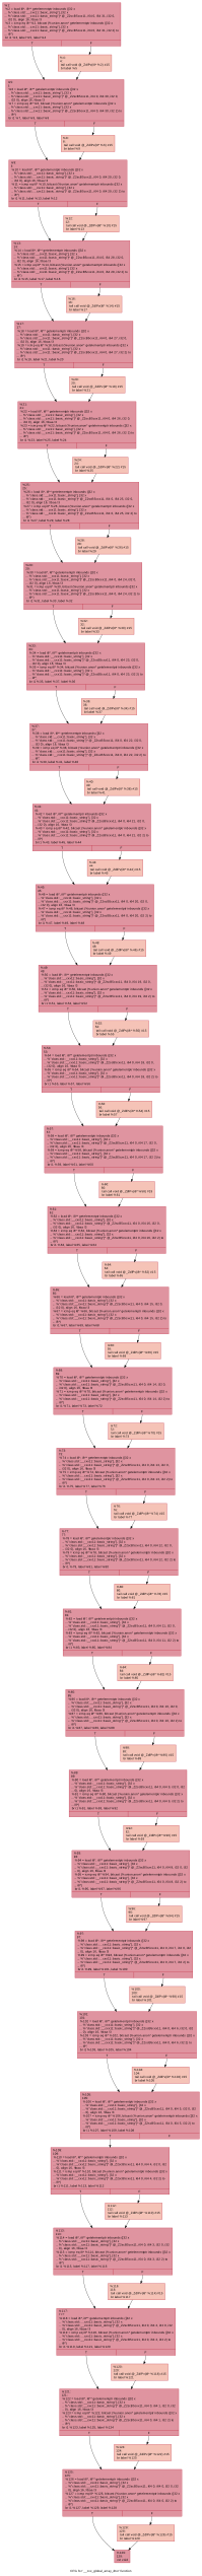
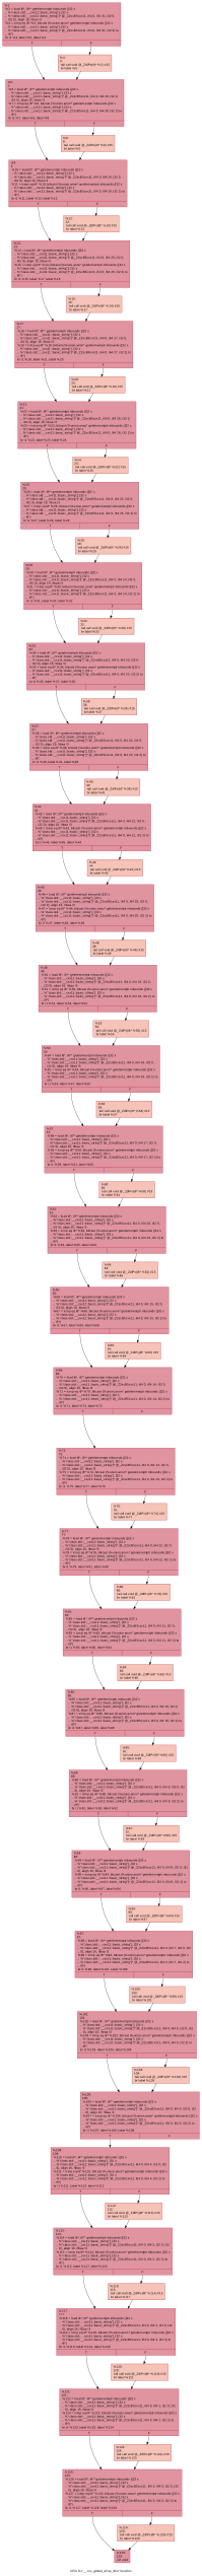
  digraph {
    fontname="Liberation Sans"
    label="CFG for '__cxx_global_array_dtor' function"
    node [color="#b70d28ff" fillcolor="#b70d2870" fontname="Liberation Sans" shape=record style=filled]
    edge [fontname="Liberation Sans" tailport=s0]
    n1 [label="{%1:\l  %2 = load i8*, i8** getelementptr inbounds ([32 x\l... %\"class.std::__cxx11::basic_string\"], [32 x\l... %\"class.std::__cxx11::basic_string\"]* @_Z2scB5cxx11, i64 0, i64 31, i32 0,\l... i32 0), align 16, !tbaa !3\l  %3 = icmp eq i8* %2, bitcast (%union.anon* getelementptr inbounds ([32 x\l... %\"class.std::__cxx11::basic_string\"], [32 x\l... %\"class.std::__cxx11::basic_string\"]* @_Z2scB5cxx11, i64 0, i64 31, i32 2) to\l... i8*)\l  br i1 %3, label %5, label %4\l|{<s0>T|<s1>F}}"]
    n2 [label="{%5:\l5:                                                \l  %6 = load i8*, i8** getelementptr inbounds ([32 x\l... %\"class.std::__cxx11::basic_string\"], [32 x\l... %\"class.std::__cxx11::basic_string\"]* @_Z2scB5cxx11, i64 0, i64 30, i32 0,\l... i32 0), align 16, !tbaa !3\l  %7 = icmp eq i8* %6, bitcast (%union.anon* getelementptr inbounds ([32 x\l... %\"class.std::__cxx11::basic_string\"], [32 x\l... %\"class.std::__cxx11::basic_string\"]* @_Z2scB5cxx11, i64 0, i64 30, i32 2) to\l... i8*)\l  br i1 %7, label %9, label %8\l|{<s0>T|<s1>F}}"]
    n3 [fillcolor="#e8765c70" label="{%4:\l4:                                                \l  tail call void @_ZdlPv(i8* %2) #15\l  br label %5\l}"]
    n4 [label="{%9:\l9:                                                \l  %10 = load i8*, i8** getelementptr inbounds ([32 x\l... %\"class.std::__cxx11::basic_string\"], [32 x\l... %\"class.std::__cxx11::basic_string\"]* @_Z2scB5cxx11, i64 0, i64 29, i32 0,\l... i32 0), align 16, !tbaa !3\l  %11 = icmp eq i8* %10, bitcast (%union.anon* getelementptr inbounds ([32 x\l... %\"class.std::__cxx11::basic_string\"], [32 x\l... %\"class.std::__cxx11::basic_string\"]* @_Z2scB5cxx11, i64 0, i64 29, i32 2) to\l... i8*)\l  br i1 %11, label %13, label %12\l|{<s0>T|<s1>F}}"]
    n5 [fillcolor="#e8765c70" label="{%8:\l8:                                                \l  tail call void @_ZdlPv(i8* %6) #15\l  br label %9\l}"]
    n6 [label="{%13:\l13:                                               \l  %14 = load i8*, i8** getelementptr inbounds ([32 x\l... %\"class.std::__cxx11::basic_string\"], [32 x\l... %\"class.std::__cxx11::basic_string\"]* @_Z2scB5cxx11, i64 0, i64 28, i32 0,\l... i32 0), align 16, !tbaa !3\l  %15 = icmp eq i8* %14, bitcast (%union.anon* getelementptr inbounds ([32 x\l... %\"class.std::__cxx11::basic_string\"], [32 x\l... %\"class.std::__cxx11::basic_string\"]* @_Z2scB5cxx11, i64 0, i64 28, i32 2) to\l... i8*)\l  br i1 %15, label %17, label %16\l|{<s0>T|<s1>F}}"]
    n7 [fillcolor="#e8765c70" label="{%12:\l12:                                               \l  tail call void @_ZdlPv(i8* %10) #15\l  br label %13\l}"]
    n8 [label="{%17:\l17:                                               \l  %18 = load i8*, i8** getelementptr inbounds ([32 x\l... %\"class.std::__cxx11::basic_string\"], [32 x\l... %\"class.std::__cxx11::basic_string\"]* @_Z2scB5cxx11, i64 0, i64 27, i32 0,\l... i32 0), align 16, !tbaa !3\l  %19 = icmp eq i8* %18, bitcast (%union.anon* getelementptr inbounds ([32 x\l... %\"class.std::__cxx11::basic_string\"], [32 x\l... %\"class.std::__cxx11::basic_string\"]* @_Z2scB5cxx11, i64 0, i64 27, i32 2) to\l... i8*)\l  br i1 %19, label %21, label %20\l|{<s0>T|<s1>F}}"]
    n9 [fillcolor="#e8765c70" label="{%16:\l16:                                               \l  tail call void @_ZdlPv(i8* %14) #15\l  br label %17\l}"]
    n10 [label="{%21:\l21:                                               \l  %22 = load i8*, i8** getelementptr inbounds ([32 x\l... %\"class.std::__cxx11::basic_string\"], [32 x\l... %\"class.std::__cxx11::basic_string\"]* @_Z2scB5cxx11, i64 0, i64 26, i32 0,\l... i32 0), align 16, !tbaa !3\l  %23 = icmp eq i8* %22, bitcast (%union.anon* getelementptr inbounds ([32 x\l... %\"class.std::__cxx11::basic_string\"], [32 x\l... %\"class.std::__cxx11::basic_string\"]* @_Z2scB5cxx11, i64 0, i64 26, i32 2) to\l... i8*)\l  br i1 %23, label %25, label %24\l|{<s0>T|<s1>F}}"]
    n11 [fillcolor="#e8765c70" label="{%20:\l20:                                               \l  tail call void @_ZdlPv(i8* %18) #15\l  br label %21\l}"]
    n12 [label="{%25:\l25:                                               \l  %26 = load i8*, i8** getelementptr inbounds ([32 x\l... %\"class.std::__cxx11::basic_string\"], [32 x\l... %\"class.std::__cxx11::basic_string\"]* @_Z2scB5cxx11, i64 0, i64 25, i32 0,\l... i32 0), align 16, !tbaa !3\l  %27 = icmp eq i8* %26, bitcast (%union.anon* getelementptr inbounds ([32 x\l... %\"class.std::__cxx11::basic_string\"], [32 x\l... %\"class.std::__cxx11::basic_string\"]* @_Z2scB5cxx11, i64 0, i64 25, i32 2) to\l... i8*)\l  br i1 %27, label %29, label %28\l|{<s0>T|<s1>F}}"]
    n13 [fillcolor="#e8765c70" label="{%24:\l24:                                               \l  tail call void @_ZdlPv(i8* %22) #15\l  br label %25\l}"]
    n14 [label="{%29:\l29:                                               \l  %30 = load i8*, i8** getelementptr inbounds ([32 x\l... %\"class.std::__cxx11::basic_string\"], [32 x\l... %\"class.std::__cxx11::basic_string\"]* @_Z2scB5cxx11, i64 0, i64 24, i32 0,\l... i32 0), align 16, !tbaa !3\l  %31 = icmp eq i8* %30, bitcast (%union.anon* getelementptr inbounds ([32 x\l... %\"class.std::__cxx11::basic_string\"], [32 x\l... %\"class.std::__cxx11::basic_string\"]* @_Z2scB5cxx11, i64 0, i64 24, i32 2) to\l... i8*)\l  br i1 %31, label %33, label %32\l|{<s0>T|<s1>F}}"]
    n15 [fillcolor="#e8765c70" label="{%28:\l28:                                               \l  tail call void @_ZdlPv(i8* %26) #15\l  br label %29\l}"]
    n16 [label="{%33:\l33:                                               \l  %34 = load i8*, i8** getelementptr inbounds ([32 x\l... %\"class.std::__cxx11::basic_string\"], [32 x\l... %\"class.std::__cxx11::basic_string\"]* @_Z2scB5cxx11, i64 0, i64 23, i32 0,\l... i32 0), align 16, !tbaa !3\l  %35 = icmp eq i8* %34, bitcast (%union.anon* getelementptr inbounds ([32 x\l... %\"class.std::__cxx11::basic_string\"], [32 x\l... %\"class.std::__cxx11::basic_string\"]* @_Z2scB5cxx11, i64 0, i64 23, i32 2) to\l... i8*)\l  br i1 %35, label %37, label %36\l|{<s0>T|<s1>F}}"]
    n17 [fillcolor="#e8765c70" label="{%32:\l32:                                               \l  tail call void @_ZdlPv(i8* %30) #15\l  br label %33\l}"]
    n18 [label="{%37:\l37:                                               \l  %38 = load i8*, i8** getelementptr inbounds ([32 x\l... %\"class.std::__cxx11::basic_string\"], [32 x\l... %\"class.std::__cxx11::basic_string\"]* @_Z2scB5cxx11, i64 0, i64 22, i32 0,\l... i32 0), align 16, !tbaa !3\l  %39 = icmp eq i8* %38, bitcast (%union.anon* getelementptr inbounds ([32 x\l... %\"class.std::__cxx11::basic_string\"], [32 x\l... %\"class.std::__cxx11::basic_string\"]* @_Z2scB5cxx11, i64 0, i64 22, i32 2) to\l... i8*)\l  br i1 %39, label %41, label %40\l|{<s0>T|<s1>F}}"]
    n19 [fillcolor="#e8765c70" label="{%36:\l36:                                               \l  tail call void @_ZdlPv(i8* %34) #15\l  br label %37\l}"]
    n20 [label="{%41:\l41:                                               \l  %42 = load i8*, i8** getelementptr inbounds ([32 x\l... %\"class.std::__cxx11::basic_string\"], [32 x\l... %\"class.std::__cxx11::basic_string\"]* @_Z2scB5cxx11, i64 0, i64 21, i32 0,\l... i32 0), align 16, !tbaa !3\l  %43 = icmp eq i8* %42, bitcast (%union.anon* getelementptr inbounds ([32 x\l... %\"class.std::__cxx11::basic_string\"], [32 x\l... %\"class.std::__cxx11::basic_string\"]* @_Z2scB5cxx11, i64 0, i64 21, i32 2) to\l... i8*)\l  br i1 %43, label %45, label %44\l|{<s0>T|<s1>F}}"]
    n21 [fillcolor="#e8765c70" label="{%40:\l40:                                               \l  tail call void @_ZdlPv(i8* %38) #15\l  br label %41\l}"]
    n22 [label="{%45:\l45:                                               \l  %46 = load i8*, i8** getelementptr inbounds ([32 x\l... %\"class.std::__cxx11::basic_string\"], [32 x\l... %\"class.std::__cxx11::basic_string\"]* @_Z2scB5cxx11, i64 0, i64 20, i32 0,\l... i32 0), align 16, !tbaa !3\l  %47 = icmp eq i8* %46, bitcast (%union.anon* getelementptr inbounds ([32 x\l... %\"class.std::__cxx11::basic_string\"], [32 x\l... %\"class.std::__cxx11::basic_string\"]* @_Z2scB5cxx11, i64 0, i64 20, i32 2) to\l... i8*)\l  br i1 %47, label %49, label %48\l|{<s0>T|<s1>F}}"]
    n23 [fillcolor="#e8765c70" label="{%44:\l44:                                               \l  tail call void @_ZdlPv(i8* %42) #15\l  br label %45\l}"]
    n24 [label="{%49:\l49:                                               \l  %50 = load i8*, i8** getelementptr inbounds ([32 x\l... %\"class.std::__cxx11::basic_string\"], [32 x\l... %\"class.std::__cxx11::basic_string\"]* @_Z2scB5cxx11, i64 0, i64 19, i32 0,\l... i32 0), align 16, !tbaa !3\l  %51 = icmp eq i8* %50, bitcast (%union.anon* getelementptr inbounds ([32 x\l... %\"class.std::__cxx11::basic_string\"], [32 x\l... %\"class.std::__cxx11::basic_string\"]* @_Z2scB5cxx11, i64 0, i64 19, i32 2) to\l... i8*)\l  br i1 %51, label %53, label %52\l|{<s0>T|<s1>F}}"]
    n25 [fillcolor="#e8765c70" label="{%48:\l48:                                               \l  tail call void @_ZdlPv(i8* %46) #15\l  br label %49\l}"]
    n26 [label="{%53:\l53:                                               \l  %54 = load i8*, i8** getelementptr inbounds ([32 x\l... %\"class.std::__cxx11::basic_string\"], [32 x\l... %\"class.std::__cxx11::basic_string\"]* @_Z2scB5cxx11, i64 0, i64 18, i32 0,\l... i32 0), align 16, !tbaa !3\l  %55 = icmp eq i8* %54, bitcast (%union.anon* getelementptr inbounds ([32 x\l... %\"class.std::__cxx11::basic_string\"], [32 x\l... %\"class.std::__cxx11::basic_string\"]* @_Z2scB5cxx11, i64 0, i64 18, i32 2) to\l... i8*)\l  br i1 %55, label %57, label %56\l|{<s0>T|<s1>F}}"]
    n27 [fillcolor="#e8765c70" label="{%52:\l52:                                               \l  tail call void @_ZdlPv(i8* %50) #15\l  br label %55\l}"]
    n28 [label="{%57:\l57:                                               \l  %58 = load i8*, i8** getelementptr inbounds ([32 x\l... %\"class.std::__cxx11::basic_string\"], [32 x\l... %\"class.std::__cxx11::basic_string\"]* @_Z2scB5cxx11, i64 0, i64 17, i32 0,\l... i32 0), align 16, !tbaa !3\l  %59 = icmp eq i8* %58, bitcast (%union.anon* getelementptr inbounds ([32 x\l... %\"class.std::__cxx11::basic_string\"], [32 x\l... %\"class.std::__cxx11::basic_string\"]* @_Z2scB5cxx11, i64 0, i64 17, i32 2) to\l... i8*)\l  br i1 %59, label %61, label %60\l|{<s0>T|<s1>F}}"]
    n29 [fillcolor="#e8765c70" label="{%56:\l56:                                               \l  tail call void @_ZdlPv(i8* %54) #15\l  br label %57\l}"]
    n30 [label="{%61:\l61:                                               \l  %62 = load i8*, i8** getelementptr inbounds ([32 x\l... %\"class.std::__cxx11::basic_string\"], [32 x\l... %\"class.std::__cxx11::basic_string\"]* @_Z2scB5cxx11, i64 0, i64 16, i32 0,\l... i32 0), align 16, !tbaa !3\l  %63 = icmp eq i8* %62, bitcast (%union.anon* getelementptr inbounds ([32 x\l... %\"class.std::__cxx11::basic_string\"], [32 x\l... %\"class.std::__cxx11::basic_string\"]* @_Z2scB5cxx11, i64 0, i64 16, i32 2) to\l... i8*)\l  br i1 %63, label %65, label %64\l|{<s0>T|<s1>F}}"]
    n31 [fillcolor="#e8765c70" label="{%60:\l60:                                               \l  tail call void @_ZdlPv(i8* %58) #19\l  br label %61\l}"]
    n32 [label="{%65:\l65:                                               \l  %66 = load i8*, i8** getelementptr inbounds ([32 x\l... %\"class.std::__cxx11::basic_string\"], [32 x\l... %\"class.std::__cxx11::basic_string\"]* @_Z2scB5cxx11, i64 0, i64 15, i32 0,\l... i32 0), align 16, !tbaa !3\l  %67 = icmp eq i8* %66, bitcast (%union.anon* getelementptr inbounds ([32 x\l... %\"class.std::__cxx11::basic_string\"], [32 x\l... %\"class.std::__cxx11::basic_string\"]* @_Z2scB5cxx11, i64 0, i64 15, i32 2) to\l... i8*)\l  br i1 %67, label %69, label %68\l|{<s0>T|<s1>F}}"]
    n33 [fillcolor="#e8765c70" label="{%64:\l64:                                               \l  tail call void @_ZdlPv(i8* %62) #15\l  br label %65\l}"]
    n34 [label="{%69:\l69:                                               \l  %70 = load i8*, i8** getelementptr inbounds ([32 x\l... %\"class.std::__cxx11::basic_string\"], [32 x\l... %\"class.std::__cxx11::basic_string\"]* @_Z2scB5cxx11, i64 0, i64 14, i32 0,\l... i32 0), align 16, !tbaa !3\l  %71 = icmp eq i8* %70, bitcast (%union.anon* getelementptr inbounds ([32 x\l... %\"class.std::__cxx11::basic_string\"], [32 x\l... %\"class.std::__cxx11::basic_string\"]* @_Z2scB5cxx11, i64 0, i64 14, i32 2) to\l... i8*)\l  br i1 %71, label %73, label %72\l|{<s0>T|<s1>F}}"]
    n35 [fillcolor="#e8765c70" label="{%68:\l68:                                               \l  tail call void @_ZdlPv(i8* %66) #15\l  br label %69\l}"]
    n36 [label="{%73:\l73:                                               \l  %74 = load i8*, i8** getelementptr inbounds ([32 x\l... %\"class.std::__cxx11::basic_string\"], [32 x\l... %\"class.std::__cxx11::basic_string\"]* @_Z2scB5cxx11, i64 0, i64 13, i32 0,\l... i32 0), align 16, !tbaa !3\l  %75 = icmp eq i8* %74, bitcast (%union.anon* getelementptr inbounds ([32 x\l... %\"class.std::__cxx11::basic_string\"], [32 x\l... %\"class.std::__cxx11::basic_string\"]* @_Z2scB5cxx11, i64 0, i64 13, i32 2) to\l... i8*)\l  br i1 %75, label %77, label %76\l|{<s0>T|<s1>F}}"]
-   n37 [fillcolor="#e8765c70" label="{%72:\l72:                                               \l  tail call void @_ZdlPv(i8* %70) #15\l  br label %73\l}"]
    n38 [label="{%77:\l77:                                               \l  %78 = load i8*, i8** getelementptr inbounds ([32 x\l... %\"class.std::__cxx11::basic_string\"], [32 x\l... %\"class.std::__cxx11::basic_string\"]* @_Z2scB5cxx11, i64 0, i64 12, i32 0,\l... i32 0), align 16, !tbaa !3\l  %79 = icmp eq i8* %78, bitcast (%union.anon* getelementptr inbounds ([32 x\l... %\"class.std::__cxx11::basic_string\"], [32 x\l... %\"class.std::__cxx11::basic_string\"]* @_Z2scB5cxx11, i64 0, i64 12, i32 2) to\l... i8*)\l  br i1 %79, label %81, label %80\l|{<s0>T|<s1>F}}"]
    n39 [fillcolor="#e8765c70" label="{%76:\l76:                                               \l  tail call void @_ZdlPv(i8* %74) #15\l  br label %77\l}"]
    n40 [label="{%81:\l81:                                               \l  %82 = load i8*, i8** getelementptr inbounds ([32 x\l... %\"class.std::__cxx11::basic_string\"], [32 x\l... %\"class.std::__cxx11::basic_string\"]* @_Z2scB5cxx11, i64 0, i64 11, i32 0,\l... i32 0), align 16, !tbaa !3\l  %83 = icmp eq i8* %82, bitcast (%union.anon* getelementptr inbounds ([32 x\l... %\"class.std::__cxx11::basic_string\"], [32 x\l... %\"class.std::__cxx11::basic_string\"]* @_Z2scB5cxx11, i64 0, i64 11, i32 2) to\l... i8*)\l  br i1 %83, label %85, label %84\l|{<s0>T|<s1>F}}"]
    n41 [fillcolor="#e8765c70" label="{%80:\l80:                                               \l  tail call void @_ZdlPv(i8* %78) #15\l  br label %81\l}"]
    n42 [label="{%85:\l85:                                               \l  %86 = load i8*, i8** getelementptr inbounds ([32 x\l... %\"class.std::__cxx11::basic_string\"], [32 x\l... %\"class.std::__cxx11::basic_string\"]* @_Z2scB5cxx11, i64 0, i64 10, i32 0,\l... i32 0), align 16, !tbaa !3\l  %87 = icmp eq i8* %86, bitcast (%union.anon* getelementptr inbounds ([32 x\l... %\"class.std::__cxx11::basic_string\"], [32 x\l... %\"class.std::__cxx11::basic_string\"]* @_Z2scB5cxx11, i64 0, i64 10, i32 2) to\l... i8*)\l  br i1 %87, label %89, label %88\l|{<s0>T|<s1>F}}"]
    n43 [fillcolor="#e8765c70" label="{%84:\l84:                                               \l  tail call void @_ZdlPv(i8* %82) #15\l  br label %85\l}"]
    n44 [label="{%89:\l89:                                               \l  %90 = load i8*, i8** getelementptr inbounds ([32 x\l... %\"class.std::__cxx11::basic_string\"], [32 x\l... %\"class.std::__cxx11::basic_string\"]* @_Z2scB5cxx11, i64 0, i64 9, i32 0, i32\l... 0), align 16, !tbaa !3\l  %91 = icmp eq i8* %90, bitcast (%union.anon* getelementptr inbounds ([32 x\l... %\"class.std::__cxx11::basic_string\"], [32 x\l... %\"class.std::__cxx11::basic_string\"]* @_Z2scB5cxx11, i64 0, i64 9, i32 2) to\l... i8*)\l  br i1 %91, label %93, label %92\l|{<s0>T|<s1>F}}"]
    n45 [fillcolor="#e8765c70" label="{%88:\l88:                                               \l  tail call void @_ZdlPv(i8* %86) #15\l  br label %89\l}"]
    n46 [label="{%93:\l93:                                               \l  %94 = load i8*, i8** getelementptr inbounds ([32 x\l... %\"class.std::__cxx11::basic_string\"], [32 x\l... %\"class.std::__cxx11::basic_string\"]* @_Z2scB5cxx11, i64 0, i64 8, i32 0, i32\l... 0), align 16, !tbaa !3\l  %95 = icmp eq i8* %94, bitcast (%union.anon* getelementptr inbounds ([32 x\l... %\"class.std::__cxx11::basic_string\"], [32 x\l... %\"class.std::__cxx11::basic_string\"]* @_Z2scB5cxx11, i64 0, i64 8, i32 2) to\l... i8*)\l  br i1 %95, label %97, label %96\l|{<s0>T|<s1>F}}"]
    n47 [fillcolor="#e8765c70" label="{%92:\l92:                                               \l  tail call void @_ZdlPv(i8* %90) #15\l  br label %93\l}"]
    n48 [label="{%97:\l97:                                               \l  %98 = load i8*, i8** getelementptr inbounds ([32 x\l... %\"class.std::__cxx11::basic_string\"], [32 x\l... %\"class.std::__cxx11::basic_string\"]* @_Z2scB5cxx11, i64 0, i64 7, i32 0, i32\l... 0), align 16, !tbaa !3\l  %99 = icmp eq i8* %98, bitcast (%union.anon* getelementptr inbounds ([32 x\l... %\"class.std::__cxx11::basic_string\"], [32 x\l... %\"class.std::__cxx11::basic_string\"]* @_Z2scB5cxx11, i64 0, i64 7, i32 2) to\l... i8*)\l  br i1 %99, label %101, label %100\l|{<s0>T|<s1>F}}"]
    n49 [fillcolor="#e8765c70" label="{%96:\l96:                                               \l  tail call void @_ZdlPv(i8* %94) #15\l  br label %97\l}"]
    n50 [label="{%101:\l101:                                              \l  %102 = load i8*, i8** getelementptr inbounds ([32 x\l... %\"class.std::__cxx11::basic_string\"], [32 x\l... %\"class.std::__cxx11::basic_string\"]* @_Z2scB5cxx11, i64 0, i64 6, i32 0, i32\l... 0), align 16, !tbaa !3\l  %103 = icmp eq i8* %102, bitcast (%union.anon* getelementptr inbounds ([32 x\l... %\"class.std::__cxx11::basic_string\"], [32 x\l... %\"class.std::__cxx11::basic_string\"]* @_Z2scB5cxx11, i64 0, i64 6, i32 2) to\l... i8*)\l  br i1 %103, label %105, label %104\l|{<s0>T|<s1>F}}"]
    n51 [fillcolor="#e8765c70" label="{%100:\l100:                                              \l  tail call void @_ZdlPv(i8* %98) #15\l  br label %101\l}"]
    n52 [label="{%105:\l105:                                              \l  %106 = load i8*, i8** getelementptr inbounds ([32 x\l... %\"class.std::__cxx11::basic_string\"], [32 x\l... %\"class.std::__cxx11::basic_string\"]* @_Z2scB5cxx11, i64 0, i64 5, i32 0, i32\l... 0), align 16, !tbaa !3\l  %107 = icmp eq i8* %106, bitcast (%union.anon* getelementptr inbounds ([32 x\l... %\"class.std::__cxx11::basic_string\"], [32 x\l... %\"class.std::__cxx11::basic_string\"]* @_Z2scB5cxx11, i64 0, i64 5, i32 2) to\l... i8*)\l  br i1 %107, label %109, label %108\l|{<s0>T|<s1>F}}"]
    n53 [fillcolor="#e8765c70" label="{%104:\l104:                                              \l  tail call void @_ZdlPv(i8* %102) #15\l  br label %105\l}"]
    n54 [label="{%109:\l109:                                              \l  %110 = load i8*, i8** getelementptr inbounds ([32 x\l... %\"class.std::__cxx11::basic_string\"], [32 x\l... %\"class.std::__cxx11::basic_string\"]* @_Z2scB5cxx11, i64 0, i64 4, i32 0, i32\l... 0), align 16, !tbaa !3\l  %111 = icmp eq i8* %110, bitcast (%union.anon* getelementptr inbounds ([32 x\l... %\"class.std::__cxx11::basic_string\"], [32 x\l... %\"class.std::__cxx11::basic_string\"]* @_Z2scB5cxx11, i64 0, i64 4, i32 2) to\l... i8*)\l  br i1 %111, label %113, label %112\l|{<s0>T|<s1>F}}"]
    n55 [label="{%113:\l113:                                              \l  %114 = load i8*, i8** getelementptr inbounds ([32 x\l... %\"class.std::__cxx11::basic_string\"], [32 x\l... %\"class.std::__cxx11::basic_string\"]* @_Z2scB5cxx11, i64 0, i64 3, i32 0, i32\l... 0), align 16, !tbaa !3\l  %115 = icmp eq i8* %114, bitcast (%union.anon* getelementptr inbounds ([32 x\l... %\"class.std::__cxx11::basic_string\"], [32 x\l... %\"class.std::__cxx11::basic_string\"]* @_Z2scB5cxx11, i64 0, i64 3, i32 2) to\l... i8*)\l  br i1 %115, label %117, label %116\l|{<s0>T|<s1>F}}"]
    n56 [fillcolor="#e8765c70" label="{%112:\l112:                                              \l  tail call void @_ZdlPv(i8* %110) #15\l  br label %113\l}"]
    n57 [label="{%117:\l117:                                              \l  %118 = load i8*, i8** getelementptr inbounds ([32 x\l... %\"class.std::__cxx11::basic_string\"], [32 x\l... %\"class.std::__cxx11::basic_string\"]* @_Z2scB5cxx11, i64 0, i64 2, i32 0, i32\l... 0), align 16, !tbaa !3\l  %119 = icmp eq i8* %118, bitcast (%union.anon* getelementptr inbounds ([32 x\l... %\"class.std::__cxx11::basic_string\"], [32 x\l... %\"class.std::__cxx11::basic_string\"]* @_Z2scB5cxx11, i64 0, i64 2, i32 2) to\l... i8*)\l  br i1 %119, label %121, label %120\l|{<s0>T|<s1>F}}"]
    n58 [fillcolor="#e8765c70" label="{%116:\l116:                                              \l  tail call void @_ZdlPv(i8* %114) #15\l  br label %117\l}"]
    n59 [label="{%121:\l121:                                              \l  %122 = load i8*, i8** getelementptr inbounds ([32 x\l... %\"class.std::__cxx11::basic_string\"], [32 x\l... %\"class.std::__cxx11::basic_string\"]* @_Z2scB5cxx11, i64 0, i64 1, i32 0, i32\l... 0), align 16, !tbaa !3\l  %123 = icmp eq i8* %122, bitcast (%union.anon* getelementptr inbounds ([32 x\l... %\"class.std::__cxx11::basic_string\"], [32 x\l... %\"class.std::__cxx11::basic_string\"]* @_Z2scB5cxx11, i64 0, i64 1, i32 2) to\l... i8*)\l  br i1 %123, label %125, label %124\l|{<s0>T|<s1>F}}"]
    n60 [fillcolor="#e8765c70" label="{%120:\l120:                                              \l  tail call void @_ZdlPv(i8* %118) #15\l  br label %121\l}"]
    n61 [label="{%125:\l125:                                              \l  %126 = load i8*, i8** getelementptr inbounds ([32 x\l... %\"class.std::__cxx11::basic_string\"], [32 x\l... %\"class.std::__cxx11::basic_string\"]* @_Z2scB5cxx11, i64 0, i64 0, i32 0, i32\l... 0), align 16, !tbaa !3\l  %127 = icmp eq i8* %126, bitcast (%union.anon* getelementptr inbounds ([32 x\l... %\"class.std::__cxx11::basic_string\"], [32 x\l... %\"class.std::__cxx11::basic_string\"]* @_Z2scB5cxx11, i64 0, i64 0, i32 2) to\l... i8*)\l  br i1 %127, label %129, label %128\l|{<s0>T|<s1>F}}"]
    n62 [fillcolor="#e8765c70" label="{%124:\l124:                                              \l  tail call void @_ZdlPv(i8* %122) #15\l  br label %125\l}"]
    n63 [label="{%129:\l129:                                              \l  ret void\l}"]
    n64 [fillcolor="#e8765c70" label="{%128:\l128:                                              \l  tail call void @_ZdlPv(i8* %126) #15\l  br label %129\l}"]
    n1 -> n2
    n1 -> n3 [tailport=s1]
    n2 -> n4
    n2 -> n5 [tailport=s1]
    n3 -> n2 [tailport=""]
    n4 -> n6
    n4 -> n7 [tailport=s1]
    n5 -> n4 [tailport=""]
    n6 -> n8
    n6 -> n9 [tailport=s1]
    n7 -> n6 [tailport=""]
    n8 -> n10
    n8 -> n11 [tailport=s1]
    n9 -> n8 [tailport=""]
    n10 -> n12
    n10 -> n13 [tailport=s1]
    n11 -> n10 [tailport=""]
    n12 -> n14
    n12 -> n15 [tailport=s1]
    n13 -> n12 [tailport=""]
    n14 -> n16
    n14 -> n17 [tailport=s1]
    n15 -> n14 [tailport=""]
    n16 -> n18
    n16 -> n19 [tailport=s1]
    n17 -> n16 [tailport=""]
    n18 -> n20
    n18 -> n21 [tailport=s1]
    n19 -> n18 [tailport=""]
    n20 -> n22
    n20 -> n23 [tailport=s1]
    n21 -> n20 [tailport=""]
    n22 -> n24
    n22 -> n25 [tailport=s1]
    n23 -> n22 [tailport=""]
    n24 -> n26
    n24 -> n27 [tailport=s1]
    n25 -> n24 [tailport=""]
    n26 -> n28
    n26 -> n29 [tailport=s1]
    n27 -> n26 [tailport=""]
    n28 -> n30
    n28 -> n31 [tailport=s1]
    n29 -> n28 [tailport=""]
    n30 -> n32
    n30 -> n33 [tailport=s1]
    n31 -> n30 [tailport=""]
    n32 -> n34
    n32 -> n35 [tailport=s1]
    n33 -> n32 [tailport=""]
    n34 -> n36
-   n34 -> n37 [tailport=s1]
    n35 -> n34 [tailport=""]
    n36 -> n38
    n36 -> n39 [tailport=s1]
-   n37 -> n36 [tailport=""]
    n38 -> n40
    n38 -> n41 [tailport=s1]
    n39 -> n38 [tailport=""]
    n40 -> n42
    n40 -> n43 [tailport=s1]
    n41 -> n40 [tailport=""]
    n42 -> n44
    n42 -> n45 [tailport=s1]
    n43 -> n42 [tailport=""]
    n44 -> n46
    n44 -> n47 [tailport=s1]
    n45 -> n44 [tailport=""]
    n46 -> n48
    n46 -> n49 [tailport=s1]
    n47 -> n46 [tailport=""]
    n48 -> n50
    n48 -> n51 [tailport=s1]
    n49 -> n48 [tailport=""]
    n50 -> n52
    n50 -> n53 [tailport=s1]
    n51 -> n50 [tailport=""]
    n52 -> n54
    n53 -> n52 [tailport=""]
    n54 -> n55
    n54 -> n56 [tailport=s1]
    n55 -> n57
    n55 -> n58 [tailport=s1]
    n56 -> n55 [tailport=""]
    n57 -> n59
    n57 -> n60 [tailport=s1]
    n58 -> n57 [tailport=""]
    n59 -> n61
    n59 -> n62 [tailport=s1]
    n60 -> n59 [tailport=""]
    n61 -> n63
    n61 -> n64 [tailport=s1]
    n62 -> n61 [tailport=""]
    n64 -> n63 [tailport=""]
  }
